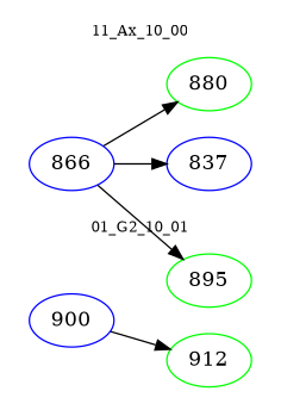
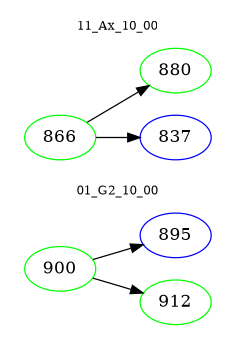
  digraph {
    rankdir=LR
    node [color=green]
    edge [color=black]
-   n1 [color=blue label=866]
+   n1 [label=866]
    n2 [color=blue label=837]
    n3 [label=880]
-   n4 [color=blue label=900]
-   n5 [label=895]
+   n4 [label=900]
+   n5 [color=blue label=895]
    n6 [label=912]
    subgraph cluster_1 {
      color=white
      fontsize=10
      label="11_Ax_10_00"
      n1
      n2
      n3
    }
    subgraph cluster_2 {
      color=white
      fontsize=10
-     label="01_G2_10_01"
+     label="01_G2_10_00"
      n4
      n5
      n6
    }
    n1 -> n2
    n1 -> n3
-   n1 -> n5
+   n4 -> n5
    n4 -> n6
  }
